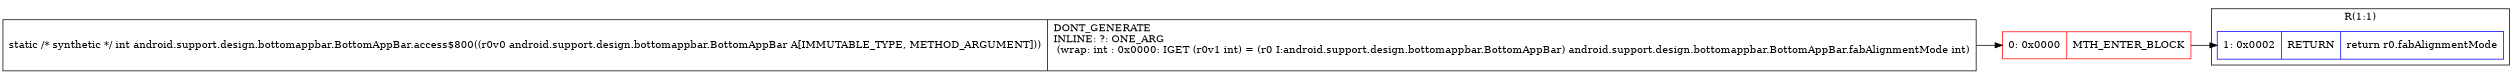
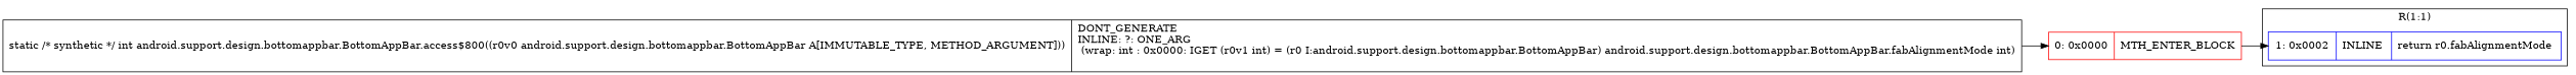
  digraph {
    rankdir=LR
    node [shape=record]
-   n1 [color=blue label="{1\:\ 0x0002|RETURN\l|return r0.fabAlignmentMode\l}"]
+   n1 [color=blue label="{1\:\ 0x0002|INLINE\l|return r0.fabAlignmentMode\l}"]
    n2 [color=red label="{0\:\ 0x0000|MTH_ENTER_BLOCK\l}"]
    n3 [label="{static \/* synthetic *\/ int android.support.design.bottomappbar.BottomAppBar.access$800((r0v0 android.support.design.bottomappbar.BottomAppBar A[IMMUTABLE_TYPE, METHOD_ARGUMENT]))  | DONT_GENERATE\lINLINE: ?: ONE_ARG  \l  (wrap: int : 0x0000: IGET  (r0v1 int) = (r0 I:android.support.design.bottomappbar.BottomAppBar) android.support.design.bottomappbar.BottomAppBar.fabAlignmentMode int)\l\l}"]
    subgraph cluster_1 {
      label="R(1:1)"
      n1
    }
    n2 -> n1
    n3 -> n2
  }
